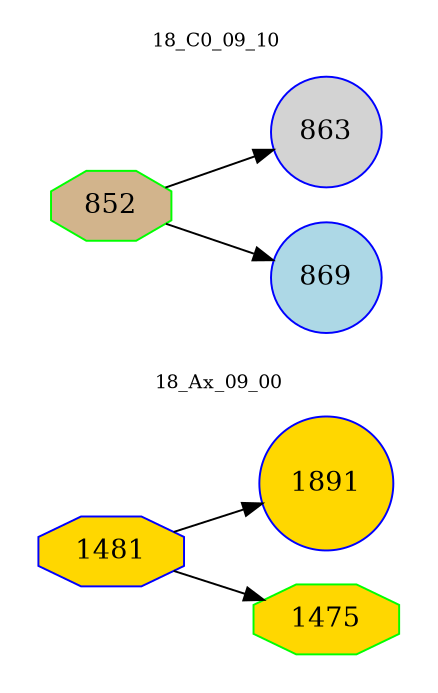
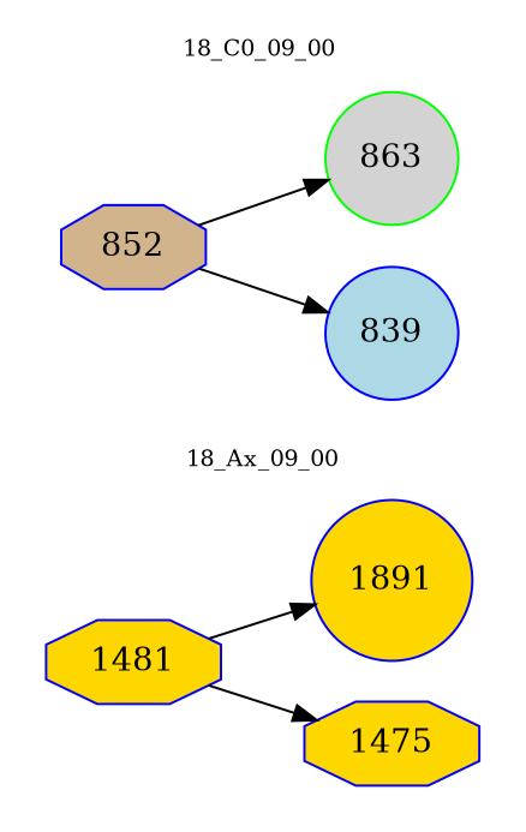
  digraph {
    rankdir=LR
    node [color=blue fillcolor=gold shape=octagon style=filled]
    edge [color=black]
    n1 [label=1481]
-   n2 [color=green label=1475]
+   n2 [label=1475]
    n3 [label=1891 shape=circle]
-   n4 [color=green fillcolor=tan label=852]
-   n5 [fillcolor=lightblue label=869 shape=circle]
-   n6 [fillcolor=lightgrey label=863 shape=circle]
+   n4 [fillcolor=tan label=852]
+   n5 [fillcolor=lightblue label=839 shape=circle]
+   n6 [color=green fillcolor=lightgrey label=863 shape=circle]
    subgraph cluster_1 {
      color=white
      fontsize=10
      label="18_Ax_09_00"
      n1
      n2
      n3
    }
    subgraph cluster_2 {
      color=white
      fontsize=10
-     label="18_C0_09_10"
+     label="18_C0_09_00"
      n4
      n5
      n6
    }
    n1 -> n2
    n1 -> n3
    n4 -> n5
    n4 -> n6
  }
